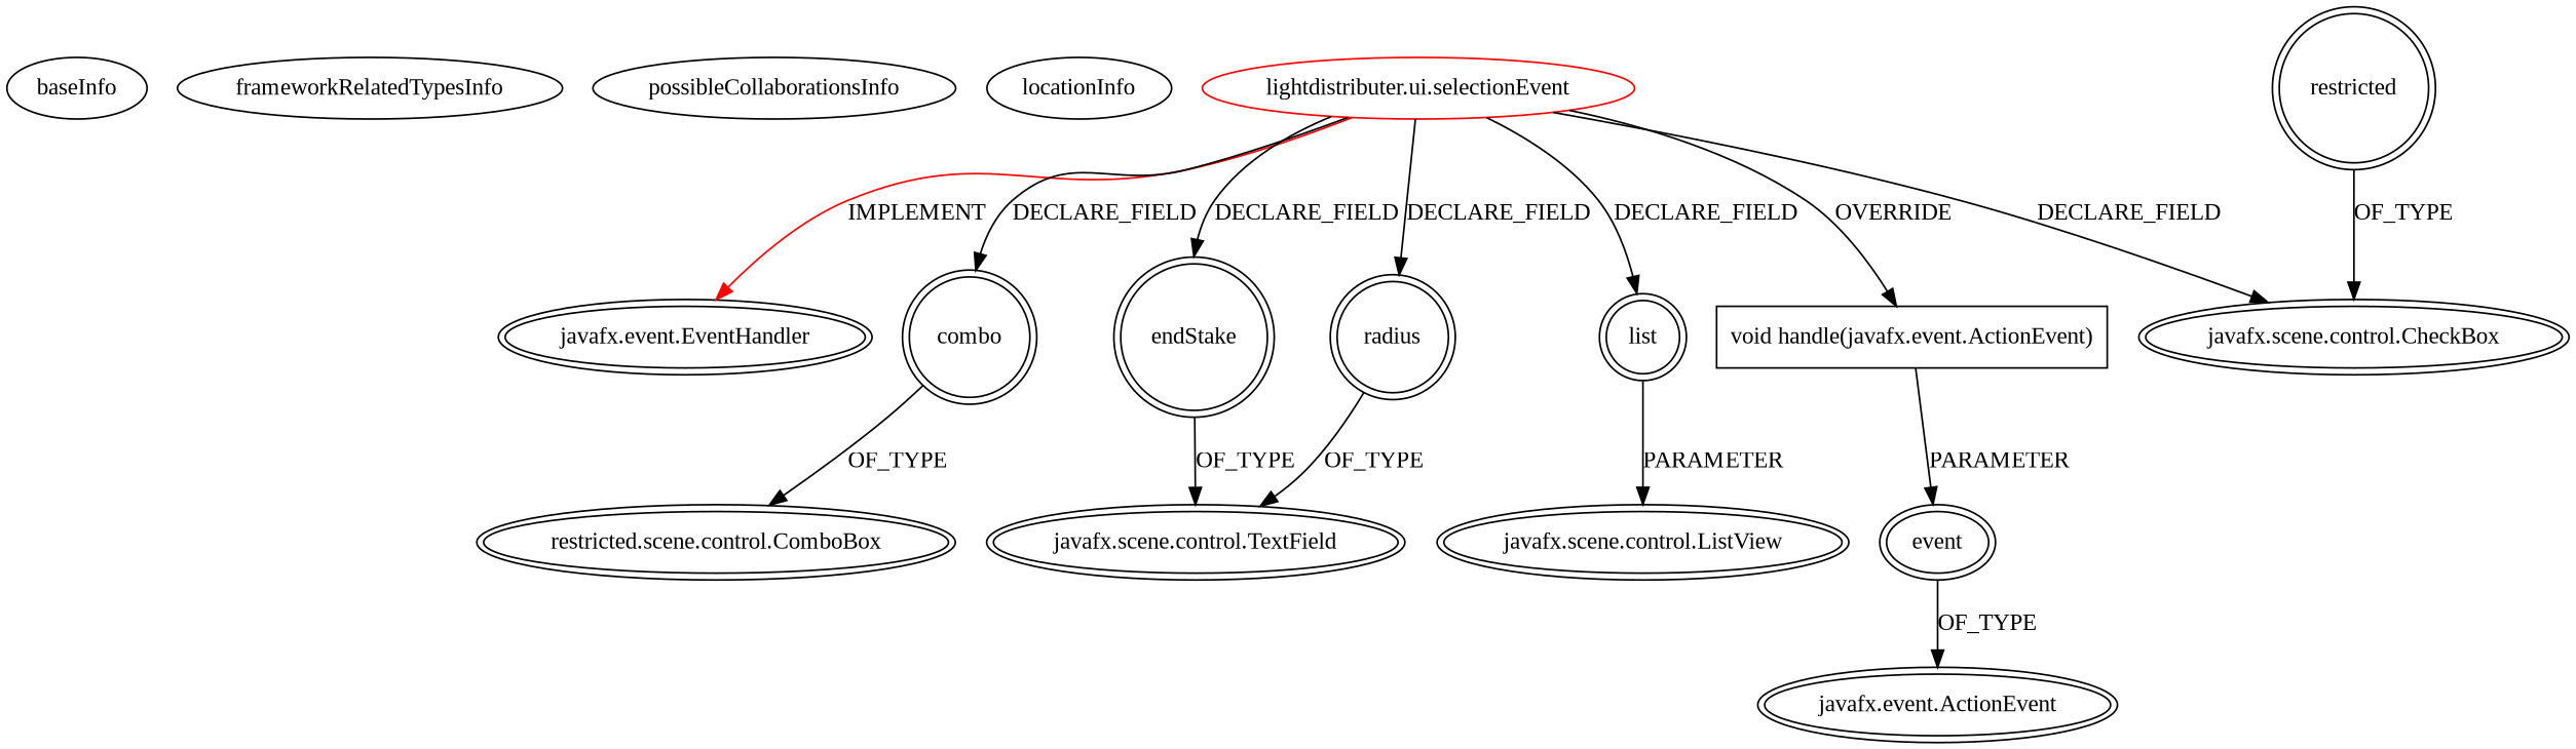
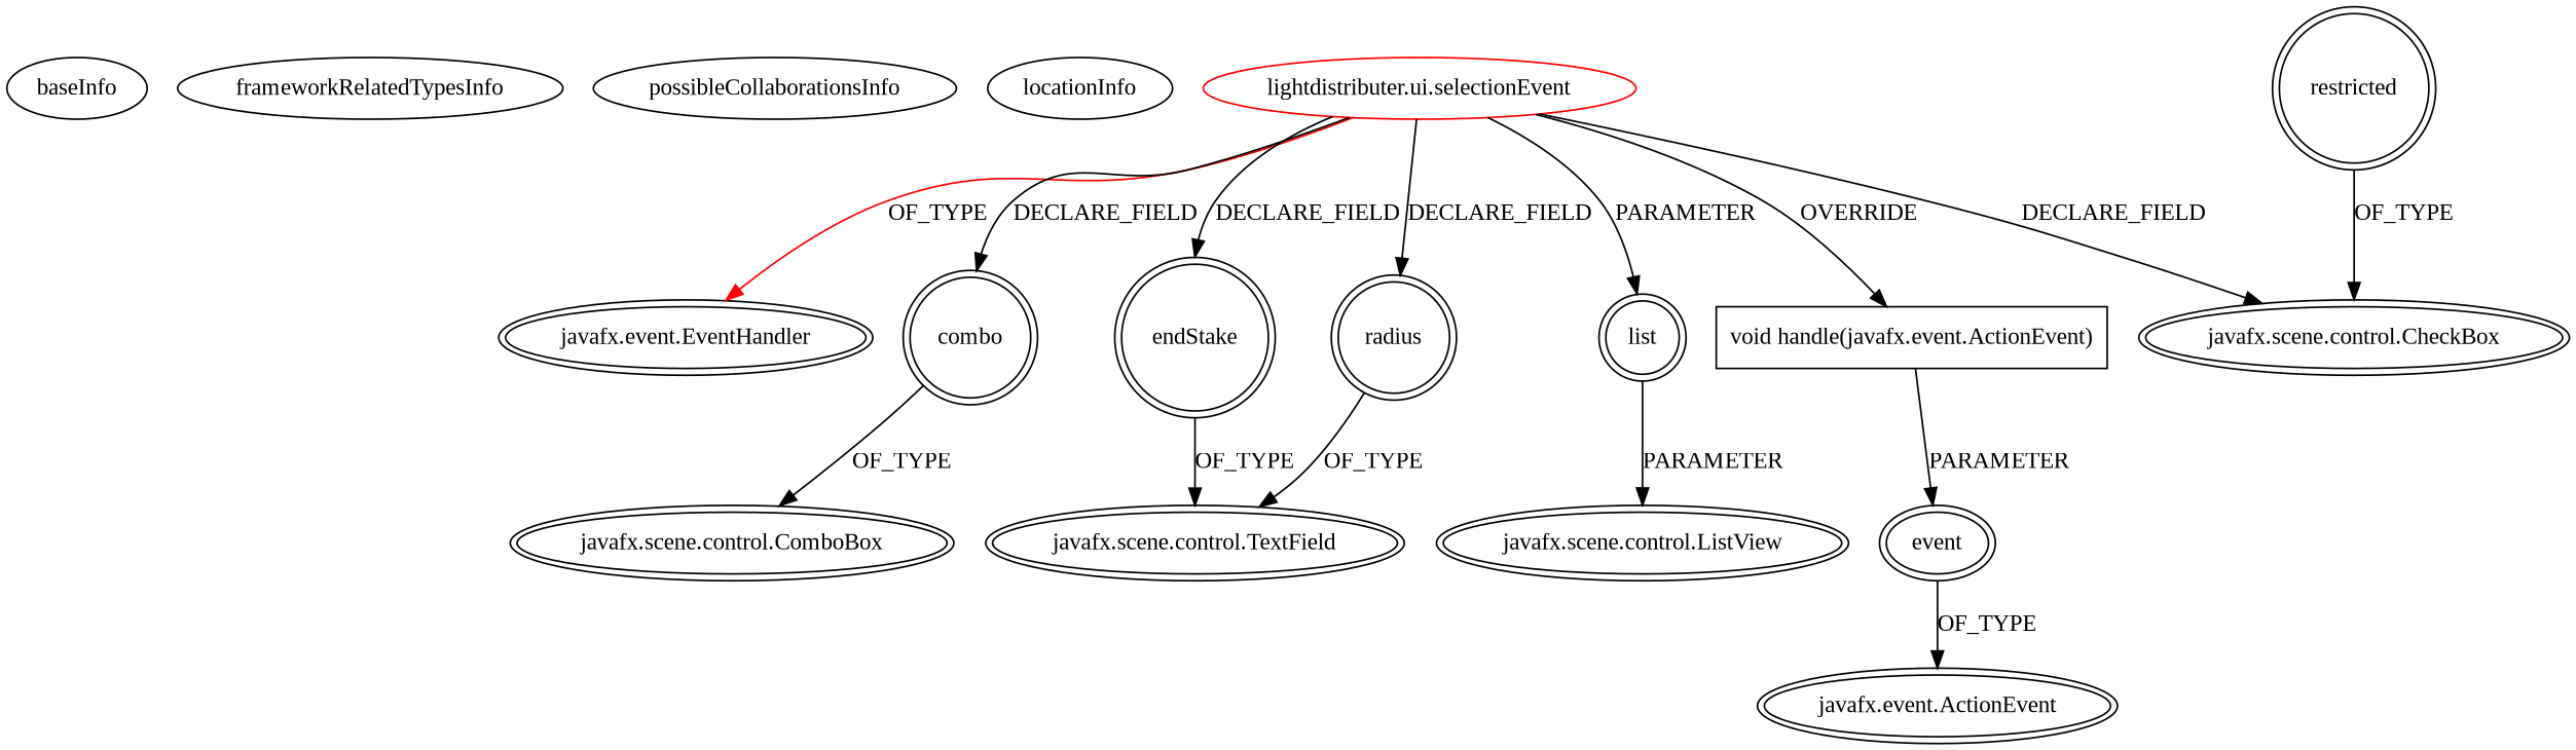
  digraph {
    fontname="Liberation Serif"
    node [fontname="Liberation Serif" isFrameworkType=true vertexType=FIELD_DECLARATION peripheries=2]
    edge [fontname="Liberation Serif"]
    baseInfo [category=extension_graph graphId=328 isAnonymous=false possibleRelation=false isFrameworkType="" vertexType="" peripheries=""]
    frameworkRelatedTypesInfo [0="javafx.event.EventHandler" isFrameworkType="" vertexType="" peripheries=""]
    possibleCollaborationsInfo [isFrameworkType="" vertexType="" peripheries=""]
    locationInfo [contextSignature=selectionEvent filePath="/DarthKipsu-LightingDistributer/LightingDistributer-master/src/lightdistributer/ui/selectionEvent.java" graphId=328 projectName="DarthKipsu-LightingDistributer" isFrameworkType="" vertexType="" peripheries=""]
    n5 [color=red isFrameworkType=false label="lightdistributer.ui.selectionEvent" vertexType=ROOT_CLIENT_CLASS_DECLARATION peripheries=""]
    n6 [label="javafx.event.EventHandler" vertexType=FRAMEWORK_INTERFACE_TYPE]
    n7 [label=combo shape=circle]
    n8 [label=endStake shape=circle]
    n9 [label=list shape=circle]
    n10 [label=radius shape=circle]
    n11 [isFrameworkType=false label="void handle(javafx.event.ActionEvent)" shape=box vertexType=OVERRIDING_METHOD_DECLARATION peripheries=""]
    n12 [label="javafx.scene.control.CheckBox" vertexType=FRAMEWORK_CLASS_TYPE]
-   n13 [label="restricted.scene.control.ComboBox" vertexType=FRAMEWORK_CLASS_TYPE]
+   n13 [label="javafx.scene.control.ComboBox" vertexType=FRAMEWORK_CLASS_TYPE]
    n14 [label="javafx.scene.control.TextField" vertexType=FRAMEWORK_CLASS_TYPE]
    n15 [label="javafx.scene.control.ListView" vertexType=FRAMEWORK_CLASS_TYPE]
    n16 [label=restricted shape=circle]
    n17 [label=event vertexType=PARAMETER_DECLARATION]
    n18 [label="javafx.event.ActionEvent" vertexType=FRAMEWORK_CLASS_TYPE]
-   n5 -> n6 [color=red label=IMPLEMENT]
+   n5 -> n6 [color=red label=OF_TYPE]
    n5 -> n7 [label=DECLARE_FIELD]
    n5 -> n8 [label=DECLARE_FIELD]
-   n5 -> n9 [label=DECLARE_FIELD]
+   n5 -> n9 [label=PARAMETER]
    n5 -> n10 [label=DECLARE_FIELD]
    n5 -> n11 [label=OVERRIDE]
    n5 -> n12 [label=DECLARE_FIELD]
    n7 -> n13 [label=OF_TYPE]
    n8 -> n14 [label=OF_TYPE]
    n9 -> n15 [label=PARAMETER]
    n10 -> n14 [label=OF_TYPE]
    n11 -> n17 [label=PARAMETER]
    n16 -> n12 [label=OF_TYPE]
    n17 -> n18 [label=OF_TYPE]
  }
